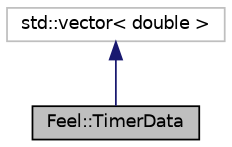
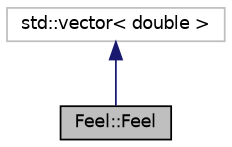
  digraph {
    fontname="DejaVu Sans"
    node [fontname="DejaVu Sans" fontsize=10 shape=record style=filled]
-   n1 [color=black fillcolor=grey75 fontcolor=black height=0.2 label="Feel::TimerData" width=0.4]
+   n1 [color=black fillcolor=grey75 fontcolor=black height=0.2 label="Feel::Feel" width=0.4]
    n2 [color=grey75 fillcolor=white height=0.2 label="std::vector\< double \>" width=0.4]
    n2 -> n1 [color=midnightblue dir=back fontname="DejaVu Sans" fontsize=10 labelfontname=Helvetica labelfontsize=10 style=solid]
  }
